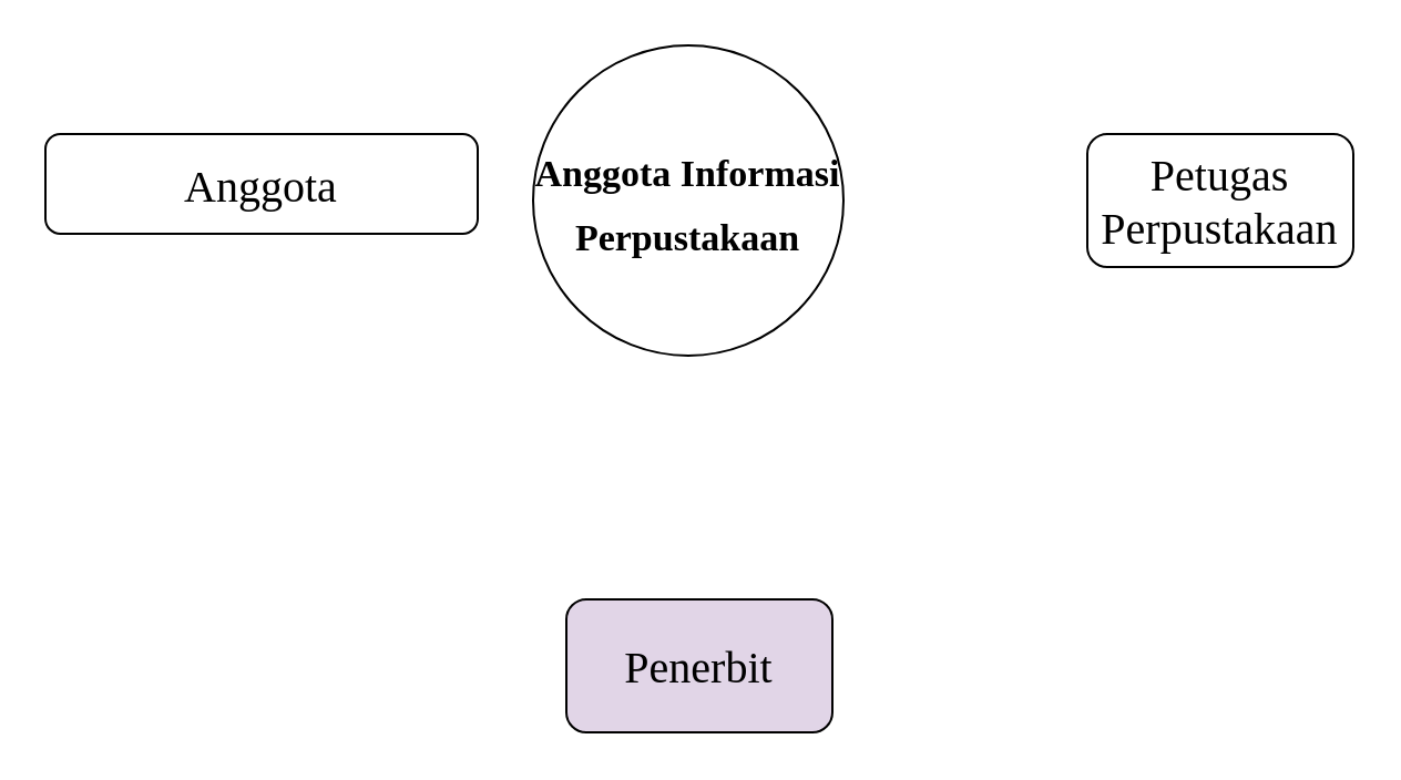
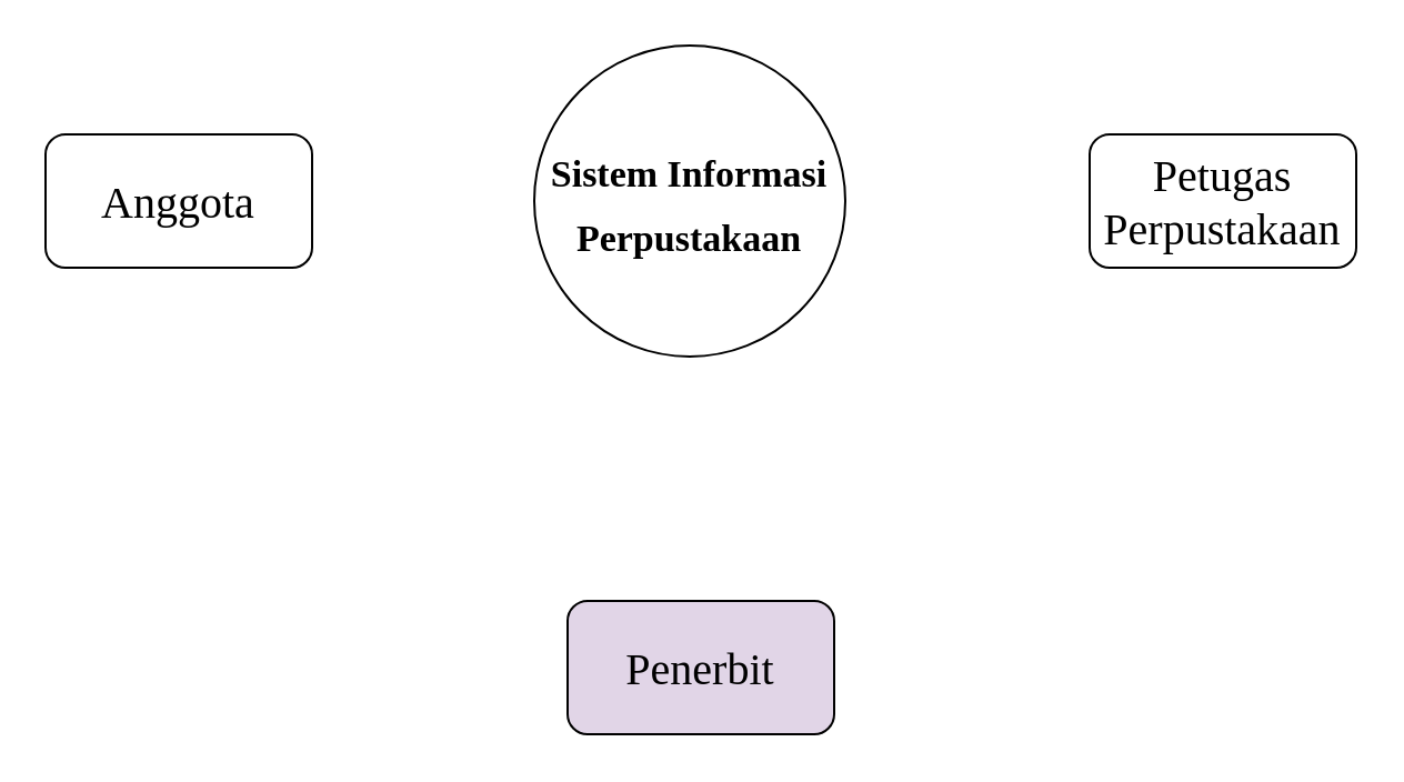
  <mxCell id="0" />
  <mxCell id="1" parent="0" />
- <mxCell id="2" value="&lt;h1&gt;&lt;b&gt;&lt;font style=&quot;font-size: 17px;&quot; face=&quot;Times New Roman&quot;&gt;Anggota Informasi Perpustakaan&lt;/font&gt;&lt;/b&gt;&lt;/h1&gt;" style="ellipse;whiteSpace=wrap;html=1;aspect=fixed;" vertex="1" parent="1"><mxGeometry x="240" y="20" width="140" height="140" as="geometry" /></mxCell>
+ <mxCell id="2" value="&lt;h1&gt;&lt;b&gt;&lt;font style=&quot;font-size: 17px;&quot; face=&quot;Times New Roman&quot;&gt;Sistem Informasi Perpustakaan&lt;/font&gt;&lt;/b&gt;&lt;/h1&gt;" style="ellipse;whiteSpace=wrap;html=1;aspect=fixed;" vertex="1" parent="1"><mxGeometry x="240" y="20" width="140" height="140" as="geometry" /></mxCell>
  <mxCell id="3" value="&lt;font style=&quot;font-size: 20px;&quot; face=&quot;Times New Roman&quot;&gt;Penerbit&lt;/font&gt;" style="rounded=1;whiteSpace=wrap;html=1;fillColor=#e1d5e7;" vertex="1" parent="1"><mxGeometry x="255" y="270" width="120" height="60" as="geometry" /></mxCell>
- <mxCell id="4" value="&lt;font style=&quot;font-size: 20px;&quot; face=&quot;Times New Roman&quot;&gt;Anggota&lt;/font&gt;" style="rounded=1;whiteSpace=wrap;html=1;" vertex="1" parent="1"><mxGeometry x="20" y="60" width="195" height="45" as="geometry" /></mxCell>
+ <mxCell id="4" value="&lt;font style=&quot;font-size: 20px;&quot; face=&quot;Times New Roman&quot;&gt;Anggota&lt;/font&gt;" style="rounded=1;whiteSpace=wrap;html=1;" vertex="1" parent="1"><mxGeometry x="20" y="60" width="120" height="60" as="geometry" /></mxCell>
  <mxCell id="5" value="&lt;font face=&quot;Times New Roman&quot; style=&quot;font-size: 20px;&quot;&gt;Petugas Perpustakaan&lt;/font&gt;" style="rounded=1;whiteSpace=wrap;html=1;" vertex="1" parent="1"><mxGeometry x="490" y="60" width="120" height="60" as="geometry" /></mxCell>
